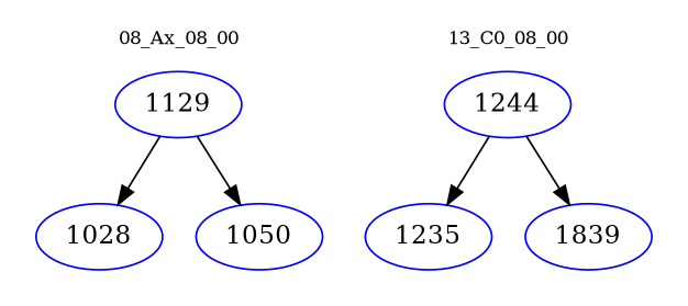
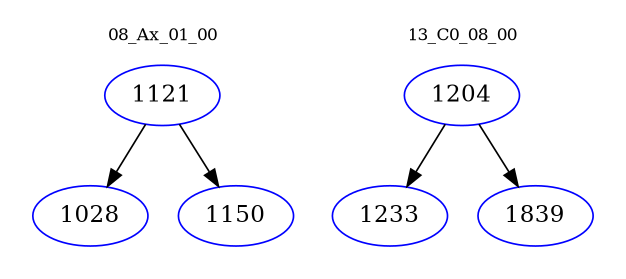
  digraph {
    node [color=blue]
    edge [color=black]
-   n1 [label=1129]
+   n1 [label=1121]
    n2 [label=1028]
-   n3 [label=1050]
-   n4 [label=1244]
-   n5 [label=1235]
+   n3 [label=1150]
+   n4 [label=1204]
+   n5 [label=1233]
    n6 [label=1839]
    subgraph cluster_1 {
      color=white
      fontsize=10
-     label="08_Ax_08_00"
+     label="08_Ax_01_00"
      n1
      n2
      n3
    }
    subgraph cluster_2 {
      color=white
      fontsize=10
      label="13_C0_08_00"
      n4
      n5
      n6
    }
    n1 -> n2
    n1 -> n3
    n4 -> n5
    n4 -> n6
  }
